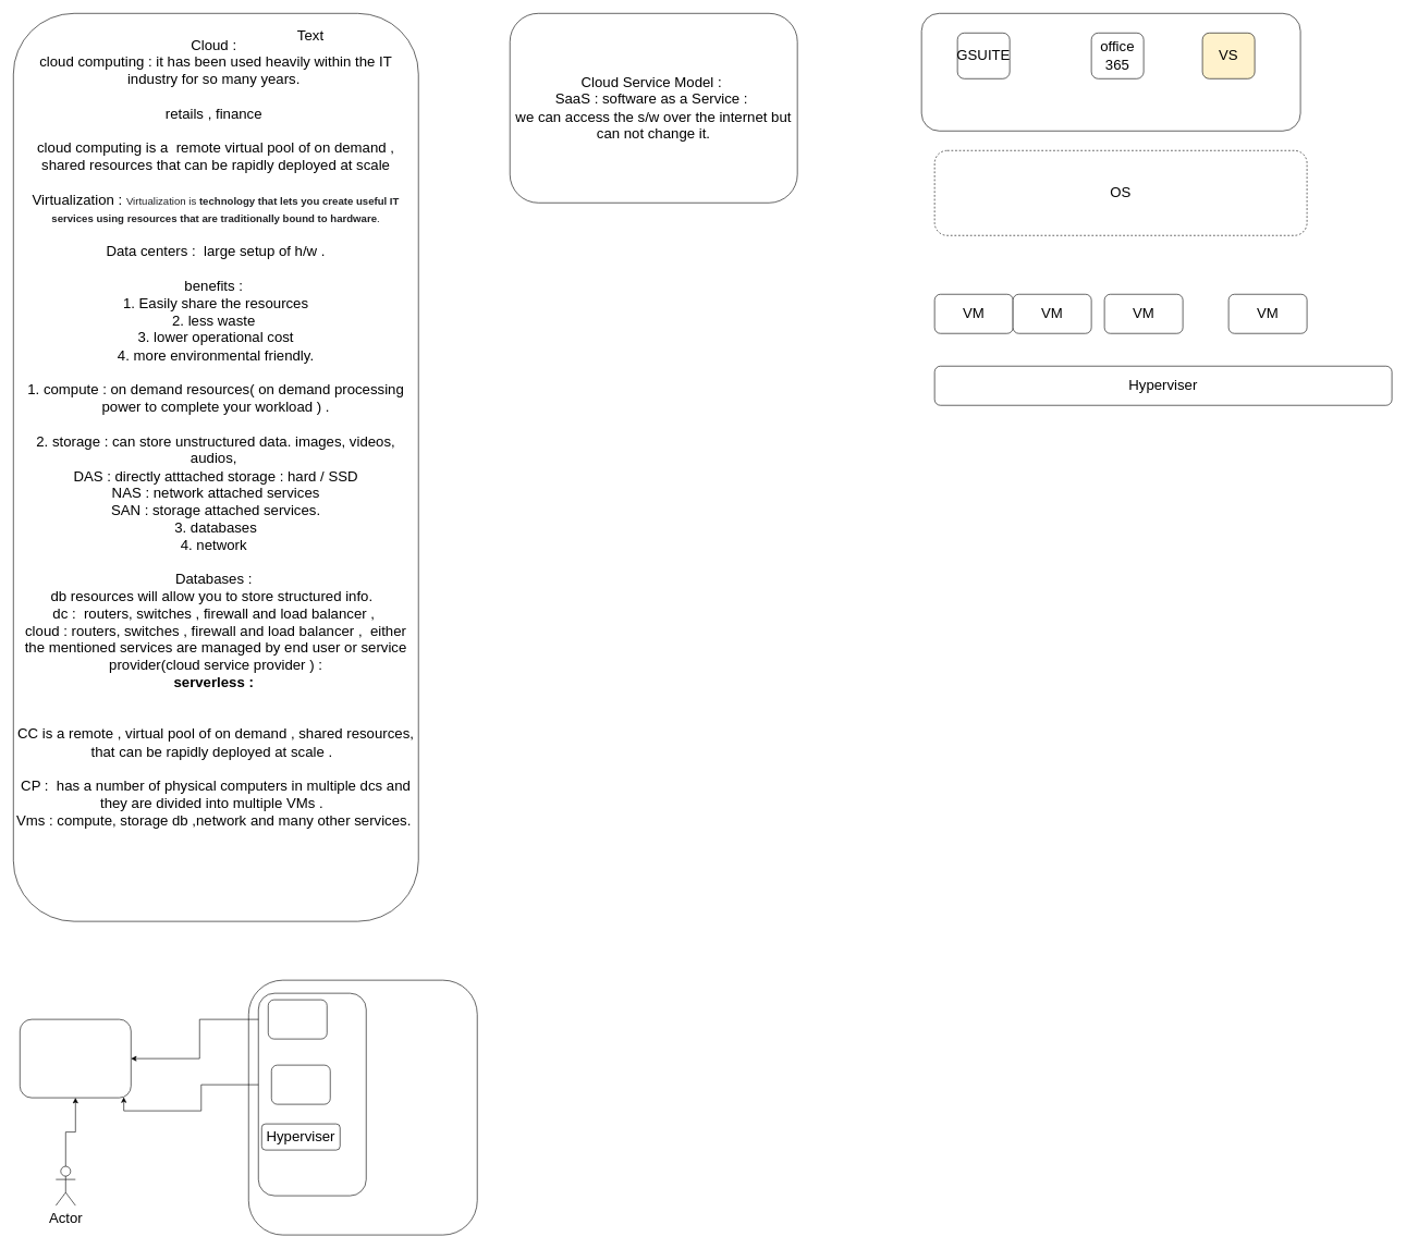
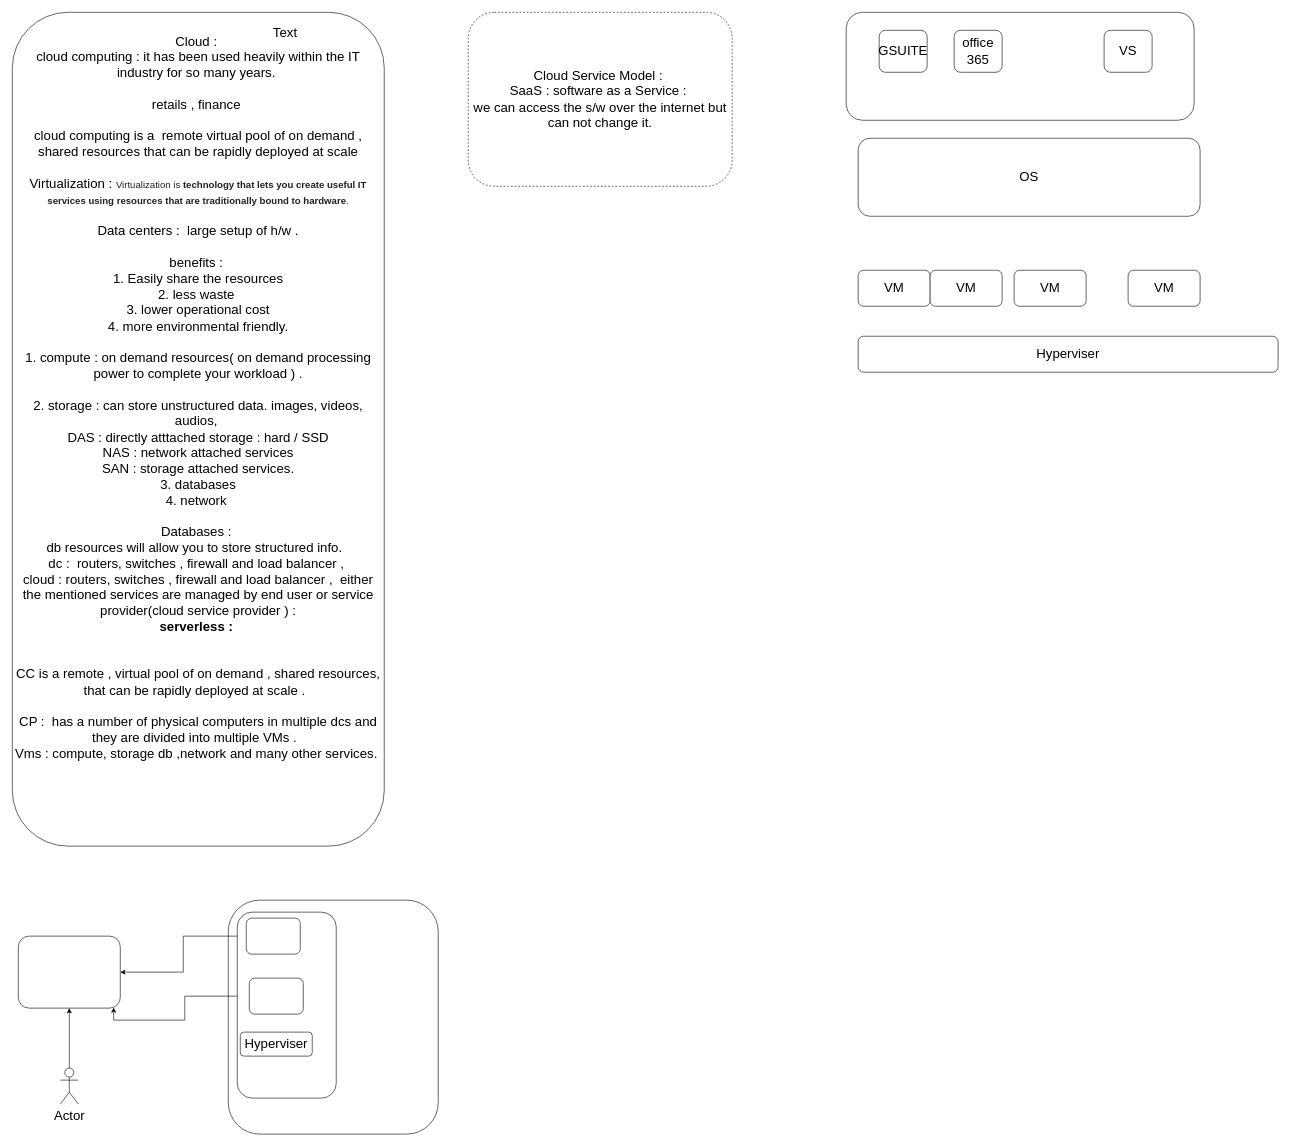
  <mxCell id="0" />
  <mxCell id="1" parent="0" />
  <mxCell id="2" value="" style="rounded=1;whiteSpace=wrap;html=1;fontSize=22;" vertex="1" parent="1"><mxGeometry x="1410" y="20" width="580" height="180" as="geometry" /></mxCell>
  <mxCell id="3" value="Cloud :&amp;nbsp;&lt;br style=&quot;font-size: 22px&quot;&gt;cloud computing : it has been used heavily within the IT industry for so many years.&amp;nbsp;&lt;br style=&quot;font-size: 22px&quot;&gt;&lt;br style=&quot;font-size: 22px&quot;&gt;retails , finance&amp;nbsp;&lt;br style=&quot;font-size: 22px&quot;&gt;&lt;br style=&quot;font-size: 22px&quot;&gt;cloud computing is a&amp;nbsp; remote virtual pool of on demand , shared resources that can be rapidly deployed at scale &lt;br&gt;&lt;br&gt;Virtualization :&amp;nbsp;&lt;span style=&quot;color: rgb(32 , 33 , 36) ; font-family: &amp;#34;arial&amp;#34; , sans-serif ; font-size: 16px ; text-align: left ; background-color: rgb(255 , 255 , 255)&quot;&gt;Virtualization is&amp;nbsp;&lt;/span&gt;&lt;b style=&quot;color: rgb(32 , 33 , 36) ; font-family: &amp;#34;arial&amp;#34; , sans-serif ; font-size: 16px ; text-align: left ; background-color: rgb(255 , 255 , 255)&quot;&gt;technology that lets you create useful IT services using resources that are traditionally bound to hardware&lt;/b&gt;&lt;span style=&quot;color: rgb(32 , 33 , 36) ; font-family: &amp;#34;arial&amp;#34; , sans-serif ; font-size: 16px ; text-align: left ; background-color: rgb(255 , 255 , 255)&quot;&gt;.&lt;br&gt;&lt;/span&gt;&lt;br&gt;Data centers :&amp;nbsp; large setup of h/w .&lt;br&gt;&lt;br&gt;benefits :&amp;nbsp;&lt;br&gt;1. Easily share the resources&lt;br&gt;2. less waste&amp;nbsp;&lt;br&gt;3. lower operational cost&lt;br&gt;4. more environmental friendly.&lt;br&gt;&lt;br&gt;1. compute : on demand resources( on demand processing power to complete your workload ) .&lt;br&gt;&lt;br&gt;2. storage : can store unstructured data. images, videos, audios,&amp;nbsp;&lt;br&gt;DAS : directly atttached storage : hard / SSD&lt;br&gt;NAS : network attached services&lt;br&gt;SAN : storage attached services.&lt;br&gt;3. databases&lt;br&gt;4. network&amp;nbsp;&lt;br&gt;&lt;br&gt;Databases :&amp;nbsp;&lt;br&gt;db resources will allow you to store structured info.&amp;nbsp;&amp;nbsp;&lt;br&gt;dc :&amp;nbsp; routers, switches , firewall and load balancer ,&amp;nbsp;&lt;br&gt;cloud : routers, switches , firewall and load balancer ,&amp;nbsp; either the mentioned services are managed by end user or service provider(cloud service provider ) :&lt;br&gt;&lt;b&gt;serverless :&amp;nbsp;&lt;br&gt;&lt;/b&gt;&lt;br&gt;&lt;br&gt;CC is a remote , virtual pool of on demand , shared resources, that can be rapidly deployed at scale .&amp;nbsp;&amp;nbsp;&lt;br&gt;&lt;br&gt;CP :&amp;nbsp; has a number of physical computers in multiple dcs and they are divided into multiple VMs .&amp;nbsp;&amp;nbsp;&lt;br&gt;Vms : compute, storage db ,network and many other services.&amp;nbsp;&lt;br&gt;&lt;br&gt;&lt;br&gt;&lt;br&gt;&amp;nbsp;&amp;nbsp;" style="rounded=1;whiteSpace=wrap;html=1;fontSize=22;" vertex="1" parent="1"><mxGeometry x="20" y="20" width="620" height="1390" as="geometry" /></mxCell>
  <mxCell id="4" value="" style="rounded=1;whiteSpace=wrap;html=1;fontSize=22;" vertex="1" parent="1"><mxGeometry x="30" y="1560" width="170" height="120" as="geometry" /></mxCell>
  <mxCell id="5" style="edgeStyle=orthogonalEdgeStyle;rounded=0;orthogonalLoop=1;jettySize=auto;html=1;entryX=0.5;entryY=1;entryDx=0;entryDy=0;fontSize=22;" edge="1" parent="1" source="6" target="4"><mxGeometry relative="1" as="geometry" /></mxCell>
- <mxCell id="6" value="Actor" style="shape=umlActor;verticalLabelPosition=bottom;verticalAlign=top;html=1;outlineConnect=0;fontSize=22;" vertex="1" parent="1"><mxGeometry x="85" y="1785" width="30" height="60" as="geometry" /></mxCell>
+ <mxCell id="6" value="Actor" style="shape=umlActor;verticalLabelPosition=bottom;verticalAlign=top;html=1;outlineConnect=0;fontSize=22;" vertex="1" parent="1"><mxGeometry x="100" y="1780" width="30" height="60" as="geometry" /></mxCell>
  <mxCell id="7" value="" style="rounded=1;whiteSpace=wrap;html=1;fontSize=22;" vertex="1" parent="1"><mxGeometry x="380" y="1500" width="350" height="390" as="geometry" /></mxCell>
  <mxCell id="8" style="edgeStyle=orthogonalEdgeStyle;rounded=0;orthogonalLoop=1;jettySize=auto;html=1;fontSize=22;" edge="1" parent="1" source="11" target="4"><mxGeometry relative="1" as="geometry" /></mxCell>
  <mxCell id="9" style="edgeStyle=orthogonalEdgeStyle;rounded=0;orthogonalLoop=1;jettySize=auto;html=1;entryX=0.935;entryY=0.992;entryDx=0;entryDy=0;entryPerimeter=0;fontSize=22;" edge="1" parent="1" source="12" target="4"><mxGeometry relative="1" as="geometry" /></mxCell>
  <mxCell id="10" value="" style="rounded=1;whiteSpace=wrap;html=1;fontSize=22;" vertex="1" parent="1"><mxGeometry x="395" y="1520" width="165" height="310" as="geometry" /></mxCell>
  <mxCell id="11" value="" style="rounded=1;whiteSpace=wrap;html=1;fontSize=22;" vertex="1" parent="1"><mxGeometry x="410" y="1530" width="90" height="60" as="geometry" /></mxCell>
  <mxCell id="12" value="" style="rounded=1;whiteSpace=wrap;html=1;fontSize=22;" vertex="1" parent="1"><mxGeometry x="415" y="1630" width="90" height="60" as="geometry" /></mxCell>
  <mxCell id="13" value="Hyperviser" style="rounded=1;whiteSpace=wrap;html=1;fontSize=22;" vertex="1" parent="1"><mxGeometry x="400" y="1720" width="120" height="40" as="geometry" /></mxCell>
  <mxCell id="14" value="Text" style="text;html=1;strokeColor=none;fillColor=none;align=center;verticalAlign=middle;whiteSpace=wrap;rounded=0;fontSize=22;" vertex="1" parent="1"><mxGeometry x="445" y="40" width="60" height="30" as="geometry" /></mxCell>
- <mxCell id="15" value="Cloud Service Model :&amp;nbsp;&lt;br&gt;SaaS : software as a Service :&amp;nbsp;&lt;br&gt;we can access the s/w over the internet but can not change it." style="rounded=1;whiteSpace=wrap;html=1;fontSize=22;" vertex="1" parent="1"><mxGeometry x="780" y="20" width="440" height="290" as="geometry" /></mxCell>
+ <mxCell id="15" value="Cloud Service Model :&amp;nbsp;&lt;br&gt;SaaS : software as a Service :&amp;nbsp;&lt;br&gt;we can access the s/w over the internet but can not change it." style="rounded=1;whiteSpace=wrap;html=1;fontSize=22;dashed=1;" vertex="1" parent="1"><mxGeometry x="780" y="20" width="440" height="290" as="geometry" /></mxCell>
  <mxCell id="16" value="GSUITE" style="rounded=1;whiteSpace=wrap;html=1;fontSize=22;" vertex="1" parent="1"><mxGeometry x="1465" y="50" width="80" height="70" as="geometry" /></mxCell>
- <mxCell id="17" value="VS" style="rounded=1;whiteSpace=wrap;html=1;fontSize=22;fillColor=#fff2cc;" vertex="1" parent="1"><mxGeometry x="1840" y="50" width="80" height="70" as="geometry" /></mxCell>
- <mxCell id="18" value="office 365" style="rounded=1;whiteSpace=wrap;html=1;fontSize=22;" vertex="1" parent="1"><mxGeometry x="1670" y="50" width="80" height="70" as="geometry" /></mxCell>
- <mxCell id="19" value="OS" style="rounded=1;whiteSpace=wrap;html=1;fontSize=22;dashed=1;" vertex="1" parent="1"><mxGeometry x="1430" y="230" width="570" height="130" as="geometry" /></mxCell>
+ <mxCell id="17" value="VS" style="rounded=1;whiteSpace=wrap;html=1;fontSize=22;" vertex="1" parent="1"><mxGeometry x="1840" y="50" width="80" height="70" as="geometry" /></mxCell>
+ <mxCell id="18" value="office 365" style="rounded=1;whiteSpace=wrap;html=1;fontSize=22;" vertex="1" parent="1"><mxGeometry x="1590" y="50" width="80" height="70" as="geometry" /></mxCell>
+ <mxCell id="19" value="OS" style="rounded=1;whiteSpace=wrap;html=1;fontSize=22;" vertex="1" parent="1"><mxGeometry x="1430" y="230" width="570" height="130" as="geometry" /></mxCell>
  <mxCell id="20" value="VM" style="rounded=1;whiteSpace=wrap;html=1;fontSize=22;" vertex="1" parent="1"><mxGeometry x="1430" y="450" width="120" height="60" as="geometry" /></mxCell>
  <mxCell id="21" value="VM" style="rounded=1;whiteSpace=wrap;html=1;fontSize=22;" vertex="1" parent="1"><mxGeometry x="1550" y="450" width="120" height="60" as="geometry" /></mxCell>
  <mxCell id="22" value="VM" style="rounded=1;whiteSpace=wrap;html=1;fontSize=22;" vertex="1" parent="1"><mxGeometry x="1690" y="450" width="120" height="60" as="geometry" /></mxCell>
  <mxCell id="23" value="VM" style="rounded=1;whiteSpace=wrap;html=1;fontSize=22;" vertex="1" parent="1"><mxGeometry x="1880" y="450" width="120" height="60" as="geometry" /></mxCell>
  <mxCell id="24" value="Hyperviser" style="rounded=1;whiteSpace=wrap;html=1;fontSize=22;" vertex="1" parent="1"><mxGeometry x="1430" y="560" width="700" height="60" as="geometry" /></mxCell>
